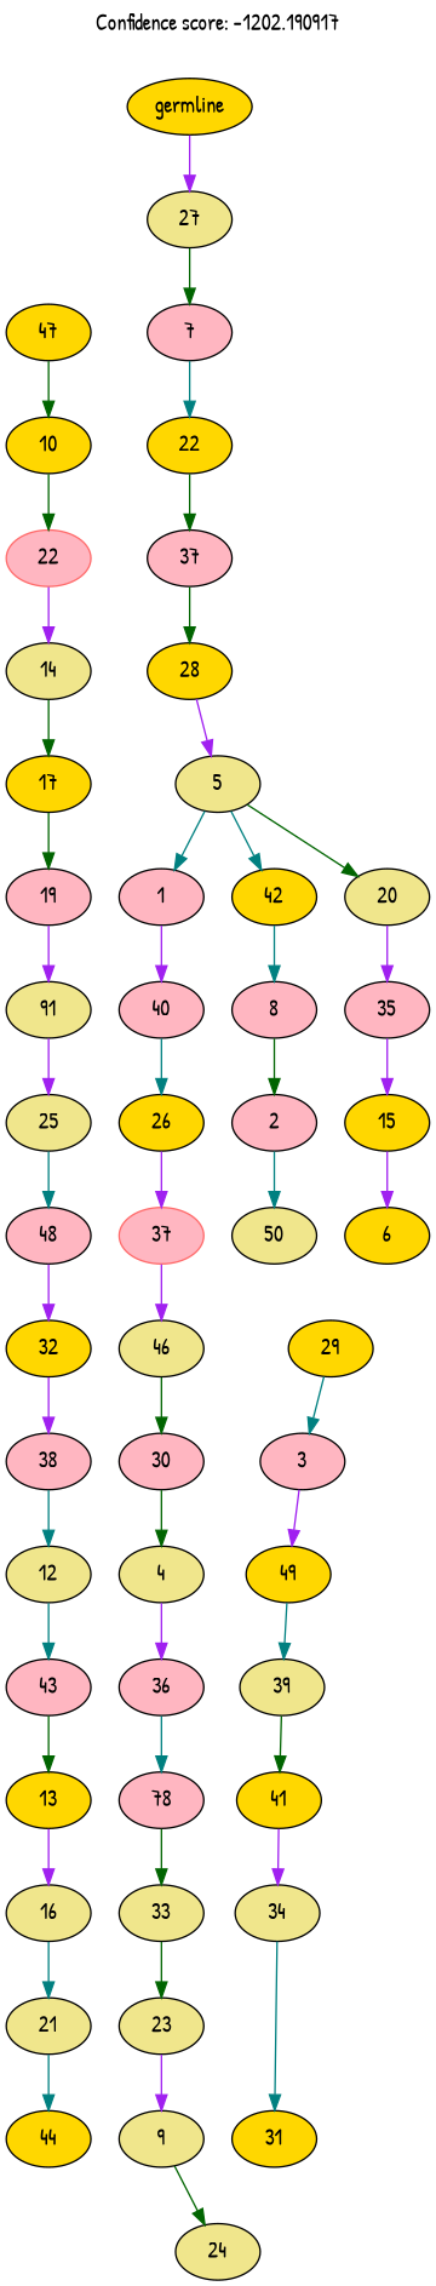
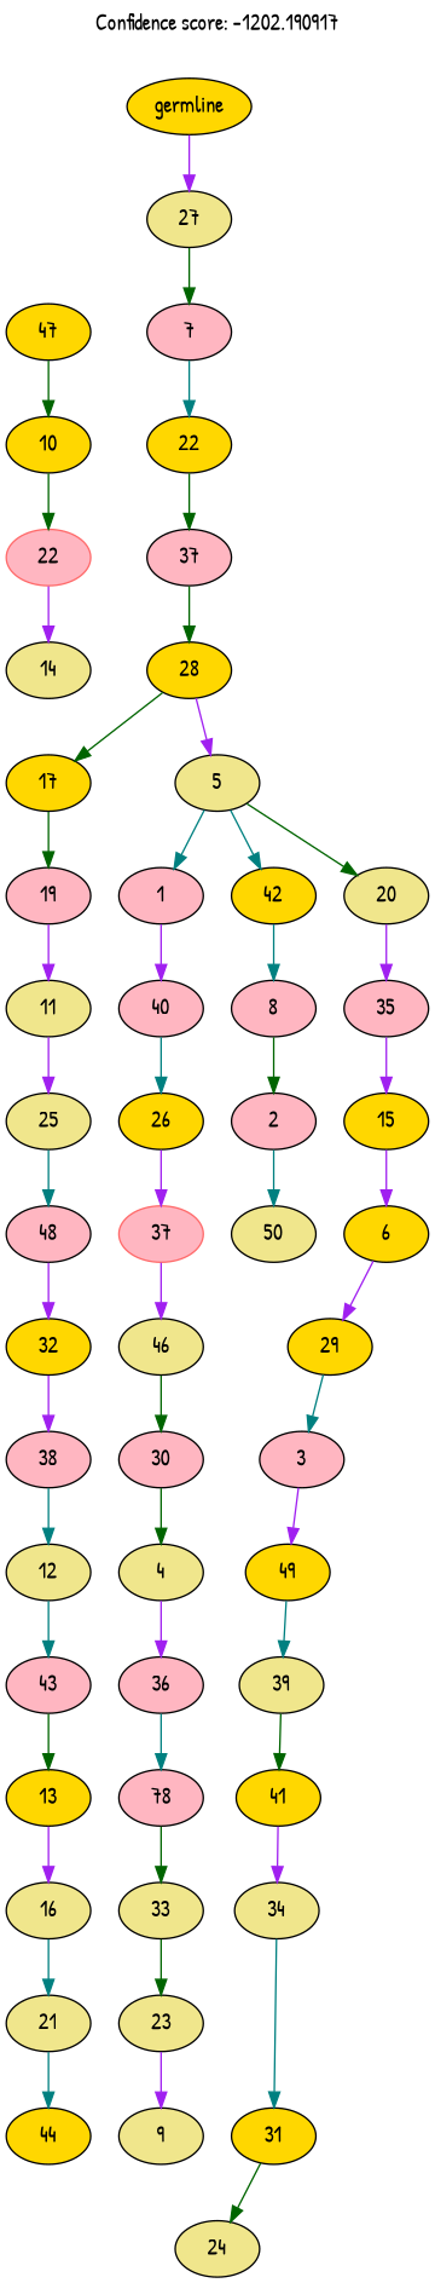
  digraph {
    fontname="Patrick Hand"
    label="Confidence score: -1202.190917"
    labelloc=t
    node [fillcolor=khaki fontname="Patrick Hand" style=filled]
    edge [color=purple fontname="Patrick Hand"]
    n1 [label=9]
    n2 [label=24]
    n3 [label=23]
    n4 [label=33]
    n5 [fillcolor=lightpink label=78]
    n6 [fillcolor=lightpink label=36]
    n7 [label=4]
    n8 [fillcolor=lightpink label=30]
    n9 [label=46]
    n10 [color=indianred1 fillcolor=lightpink label=37]
    n11 [fillcolor=gold label=26]
    n12 [fillcolor=lightpink label=40]
    n13 [fillcolor=lightpink label=1]
    n14 [label=21]
    n15 [fillcolor=gold label=44]
    n16 [label=16]
    n17 [fillcolor=gold label=13]
    n18 [fillcolor=lightpink label=43]
    n19 [label=12]
    n20 [fillcolor=lightpink label=38]
    n21 [fillcolor=gold label=32]
    n22 [fillcolor=lightpink label=48]
    n23 [label=25]
-   n24 [label=91]
+   n24 [label=11]
    n25 [fillcolor=lightpink label=19]
    n26 [fillcolor=gold label=17]
    n27 [label=14]
    n28 [color=indianred1 fillcolor=lightpink label=22]
    n29 [fillcolor=gold label=10]
    n30 [fillcolor=gold label=47]
    n31 [label=50]
    n32 [fillcolor=lightpink label=2]
    n33 [fillcolor=lightpink label=8]
    n34 [fillcolor=gold label=42]
    n35 [label=34]
    n36 [fillcolor=gold label=31]
    n37 [fillcolor=gold label=41]
    n38 [label=39]
    n39 [fillcolor=gold label=49]
    n40 [fillcolor=lightpink label=3]
    n41 [fillcolor=gold label=29]
    n42 [fillcolor=gold label=6]
    n43 [fillcolor=gold label=15]
    n44 [fillcolor=lightpink label=35]
    n45 [label=20]
    n46 [label=5]
    n47 [fillcolor=gold label=28]
    n48 [fillcolor=lightpink label=37]
    n49 [fillcolor=gold label=22]
    n50 [fillcolor=lightpink label=7]
    n51 [label=27]
    n52 [fillcolor=gold label=germline]
-   n1 -> n2 [color=darkgreen]
+   n36 -> n2 [color=darkgreen]
    n3 -> n1
    n4 -> n3 [color=darkgreen]
    n5 -> n4 [color=darkgreen]
    n6 -> n5 [color=teal]
    n7 -> n6
    n8 -> n7 [color=darkgreen]
    n9 -> n8 [color=darkgreen]
    n10 -> n9
    n11 -> n10
    n12 -> n11 [color=teal]
    n13 -> n12
    n14 -> n15 [color=teal]
    n16 -> n14 [color=teal]
    n17 -> n16
    n18 -> n17 [color=darkgreen]
    n19 -> n18 [color=teal]
    n20 -> n19 [color=teal]
    n21 -> n20
    n22 -> n21
    n23 -> n22 [color=teal]
    n24 -> n23
    n25 -> n24
    n26 -> n25 [color=darkgreen]
-   n27 -> n26 [color=darkgreen]
+   n47 -> n26 [color=darkgreen]
    n28 -> n27
    n29 -> n28 [color=darkgreen]
    n30 -> n29 [color=darkgreen]
    n32 -> n31 [color=teal]
    n33 -> n32 [color=darkgreen]
    n34 -> n33 [color=teal]
    n35 -> n36 [color=teal]
    n37 -> n35
    n38 -> n37 [color=darkgreen]
    n39 -> n38 [color=teal]
    n40 -> n39
    n41 -> n40 [color=teal]
+   n42 -> n41
    n43 -> n42
    n44 -> n43
    n45 -> n44
    n46 -> n13 [color=teal]
    n46 -> n34 [color=teal]
    n46 -> n45 [color=darkgreen]
    n47 -> n46
    n48 -> n47 [color=darkgreen]
    n49 -> n48 [color=darkgreen]
    n50 -> n49 [color=teal]
    n51 -> n50 [color=darkgreen]
    n52 -> n51
  }
